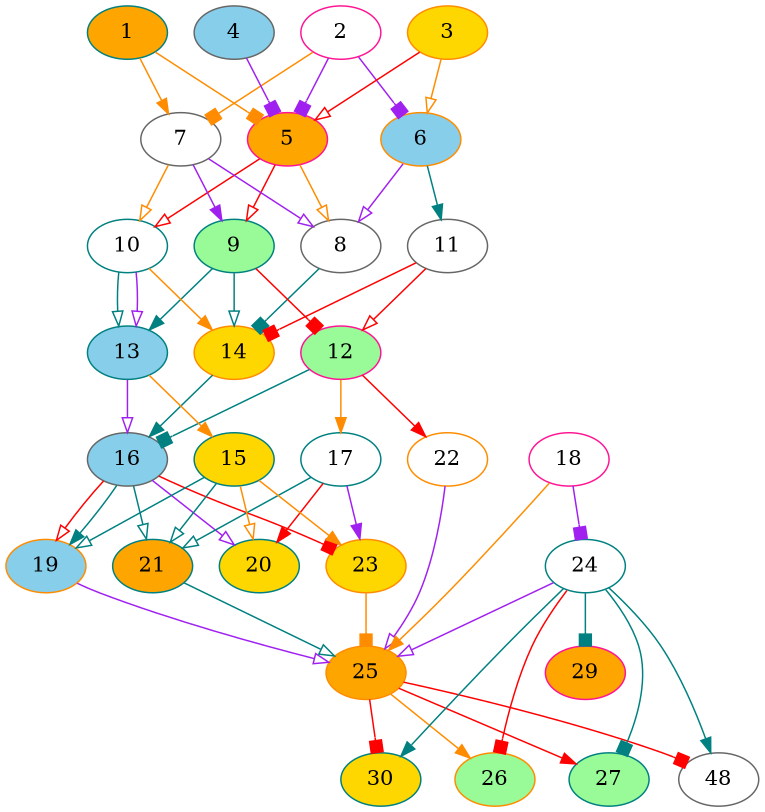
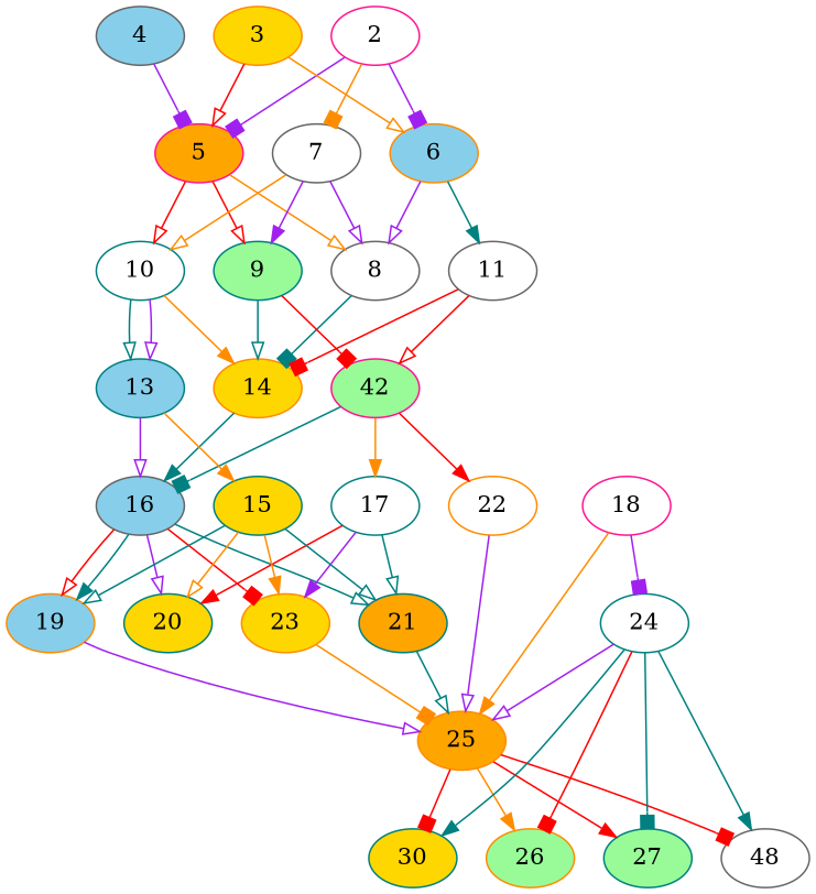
  digraph {
    node [alpha=0.12 color=teal fillcolor=white style=filled]
    edge [arrowhead=onormal color=teal]
-   1 [expect_size=25614336 fillcolor=orange]
    5 [alpha=0.10 color=deeppink expect_size=16678912 fillcolor=orange]
    7 [alpha=0.15 color=gray40 expect_size=51175424]
    8 [alpha=0.01 color=gray40 expect_size=31157248]
    9 [alpha=0.04 expect_size=38808576 fillcolor=palegreen]
    10 [alpha=0.05 expect_size=49891328]
    14 [color=darkorange expect_size=10213376 fillcolor=gold]
-   12 [color=deeppink expect_size=15729664 fillcolor=palegreen]
+   12 [color=deeppink expect_size=15729664 fillcolor=palegreen label=42]
    13 [alpha=0.18 expect_size=44048384 fillcolor=skyblue]
    2 [color=deeppink expect_size=17339392]
    6 [alpha=0.01 color=darkorange expect_size=16675840 fillcolor=skyblue]
    11 [alpha=0.06 color=gray40 expect_size=35722240]
    3 [alpha=0.06 color=darkorange expect_size=43258880 fillcolor=gold]
    4 [alpha=0.11 color=gray40 expect_size=29997056 fillcolor=skyblue]
    16 [alpha=0.00 color=gray40 expect_size=12904448 fillcolor=skyblue]
    17 [alpha=0.10 expect_size=16413696]
    22 [alpha=0.08 color=darkorange expect_size=42381312]
    15 [alpha=0.01 expect_size=35859456 fillcolor=gold]
    19 [alpha=0.00 color=darkorange expect_size=6464512 fillcolor=skyblue]
    20 [alpha=0.16 expect_size=16001024 fillcolor=gold]
    21 [alpha=0.19 expect_size=27884544 fillcolor=orange]
    23 [alpha=0.13 color=darkorange expect_size=23588864 fillcolor=gold]
    25 [alpha=0.09 color=darkorange expect_size=48279552 fillcolor=orange]
    18 [alpha=0.02 color=deeppink expect_size=51336192]
    24 [alpha=0.09 expect_size=19675136]
    26 [alpha=0.14 color=darkorange expect_size=51801088 fillcolor=palegreen]
    27 [alpha=0.19 expect_size=5661696 fillcolor=palegreen]
    n28 [alpha=0.15 color=gray40 expect_size=29796352 label=48]
-   29 [alpha=0.05 color=deeppink expect_size=34427904 fillcolor=orange]
    30 [alpha=0.13 expect_size=35352576 fillcolor=gold]
-   1 -> 5 [arrowhead=box color=darkorange]
-   1 -> 7 [arrowhead=normal color=darkorange]
    5 -> 8 [color=darkorange]
    5 -> 9 [color=red]
    5 -> 10 [color=red]
    7 -> 8 [color=purple]
    7 -> 9 [arrowhead=normal color=purple]
    7 -> 10 [color=darkorange]
    8 -> 14 [arrowhead=box]
    9 -> 14
    9 -> 12 [arrowhead=box color=red]
-   9 -> 13 [arrowhead=normal]
    10 -> 14 [arrowhead=normal color=darkorange]
    10 -> 13
    10 -> 13 [color=purple]
    14 -> 16 [arrowhead=normal]
    12 -> 16 [arrowhead=box]
    12 -> 17 [arrowhead=normal color=darkorange]
    12 -> 22 [arrowhead=normal color=red]
    13 -> 16 [color=purple]
    13 -> 15 [arrowhead=normal color=darkorange]
    2 -> 5 [arrowhead=box color=purple]
    2 -> 7 [arrowhead=box color=darkorange]
    2 -> 6 [arrowhead=box color=purple]
    6 -> 8 [color=purple]
    6 -> 11 [arrowhead=normal]
    11 -> 14 [arrowhead=box color=red]
    11 -> 12 [color=red]
    3 -> 5 [color=red]
    3 -> 6 [color=darkorange]
    4 -> 5 [arrowhead=box color=purple]
    16 -> 19 [color=red]
    16 -> 19 [arrowhead=normal]
    16 -> 20 [color=purple]
    16 -> 21
    16 -> 23 [arrowhead=box color=red]
    17 -> 20 [arrowhead=normal color=red]
    17 -> 21
    17 -> 23 [arrowhead=normal color=purple]
    22 -> 25 [color=purple]
    15 -> 19
    15 -> 20 [color=darkorange]
    15 -> 21
    15 -> 23 [arrowhead=normal color=darkorange]
    19 -> 25 [color=purple]
    21 -> 25
    23 -> 25 [arrowhead=box color=darkorange]
    25 -> 26 [arrowhead=normal color=darkorange]
    25 -> 27 [arrowhead=normal color=red]
    25 -> n28 [arrowhead=box color=red]
    25 -> 30 [arrowhead=box color=red]
    18 -> 25 [arrowhead=normal color=darkorange]
    18 -> 24 [arrowhead=box color=purple]
    24 -> 25 [color=purple]
    24 -> 26 [arrowhead=box color=red]
    24 -> 27 [arrowhead=box]
    24 -> n28 [arrowhead=normal]
-   24 -> 29 [arrowhead=box]
    24 -> 30 [arrowhead=normal]
  }
